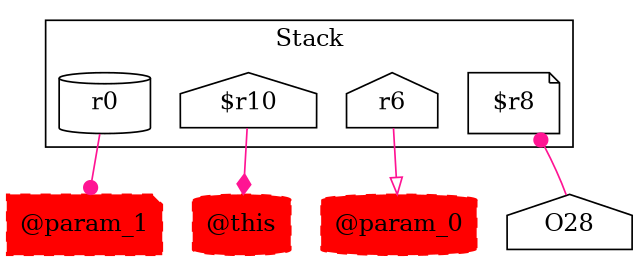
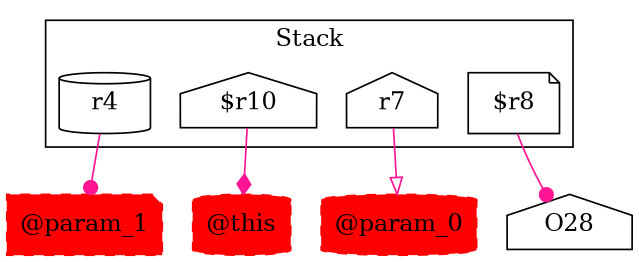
  digraph {
    rankDir=LR
    node [shape=cylinder]
    edge [arrowhead=dot color=deeppink]
-   r0
+   r0 [label=r4]
    "$r10" [shape=house]
-   r7 [shape=house label=r6]
+   r7 [shape=house]
    "$r8" [shape=note]
    "@param_1" [color=red shape=note style="filled,dashed"]
    "@this" [color=red style="filled,dashed"]
    "@param_0" [color=red style="filled,dashed"]
    O28 [shape=house]
    subgraph cluster_1 {
      label=Stack
      r0
      "$r10"
      r7
      "$r8"
    }
    r0 -> "@param_1"
    "$r10" -> "@this" [arrowhead=diamond]
    r7 -> "@param_0" [arrowhead=onormal]
-   O28 -> "$r8"
+   "$r8" -> O28
  }
